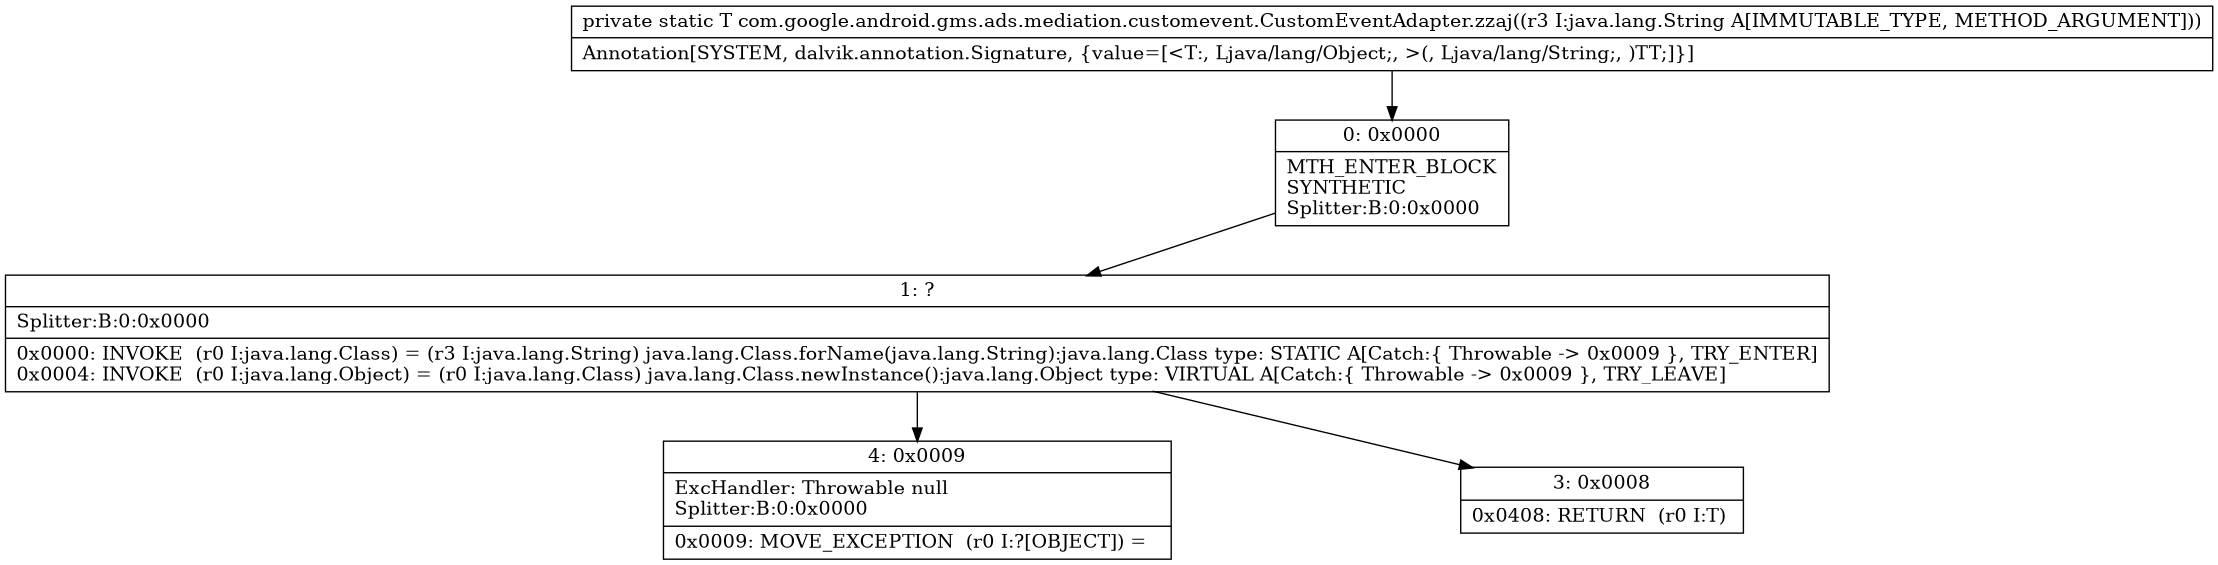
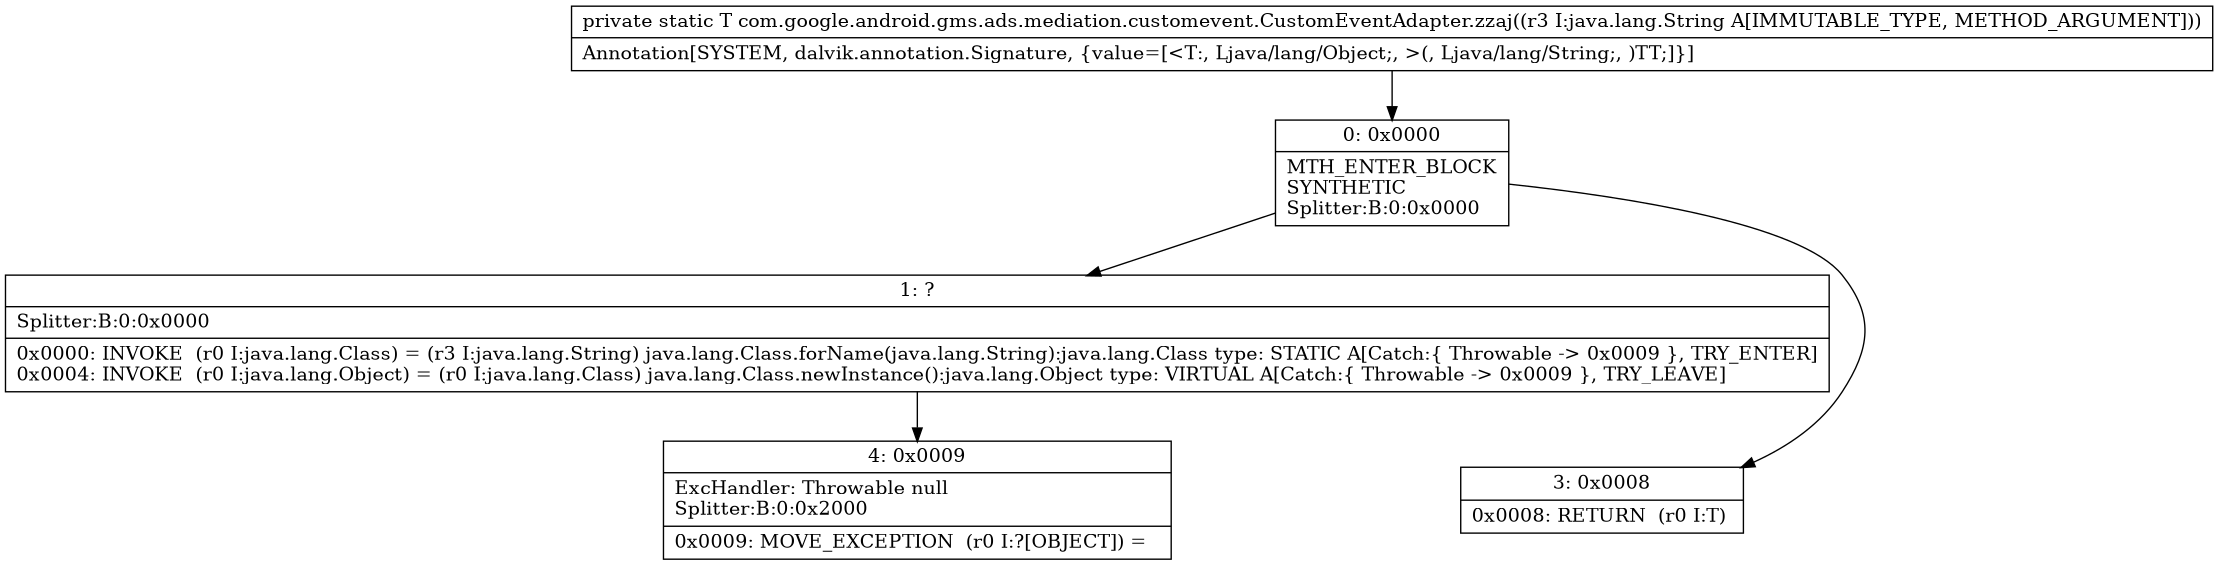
  digraph {
    node [shape=record]
    n1 [label="{0\:\ 0x0000|MTH_ENTER_BLOCK\lSYNTHETIC\lSplitter:B:0:0x0000\l}"]
    n2 [label="{1\:\ ?|Splitter:B:0:0x0000\l|0x0000: INVOKE  (r0 I:java.lang.Class) = (r3 I:java.lang.String) java.lang.Class.forName(java.lang.String):java.lang.Class type: STATIC A[Catch:\{ Throwable \-\> 0x0009 \}, TRY_ENTER]\l0x0004: INVOKE  (r0 I:java.lang.Object) = (r0 I:java.lang.Class) java.lang.Class.newInstance():java.lang.Object type: VIRTUAL A[Catch:\{ Throwable \-\> 0x0009 \}, TRY_LEAVE]\l}"]
-   n3 [label="{4\:\ 0x0009|ExcHandler: Throwable null\lSplitter:B:0:0x0000\l|0x0009: MOVE_EXCEPTION  (r0 I:?[OBJECT]) =  \l}"]
-   n4 [label="{3\:\ 0x0008|0x0408: RETURN  (r0 I:T) \l}"]
+   n3 [label="{4\:\ 0x0009|ExcHandler: Throwable null\lSplitter:B:0:0x2000\l|0x0009: MOVE_EXCEPTION  (r0 I:?[OBJECT]) =  \l}"]
+   n4 [label="{3\:\ 0x0008|0x0008: RETURN  (r0 I:T) \l}"]
    n5 [label="{private static T com.google.android.gms.ads.mediation.customevent.CustomEventAdapter.zzaj((r3 I:java.lang.String A[IMMUTABLE_TYPE, METHOD_ARGUMENT]))  | Annotation[SYSTEM, dalvik.annotation.Signature, \{value=[\<T:, Ljava\/lang\/Object;, \>(, Ljava\/lang\/String;, )TT;]\}]\l}"]
    n1 -> n2
    n2 -> n3
-   n2 -> n4
+   n1 -> n4
    n5 -> n1
  }
